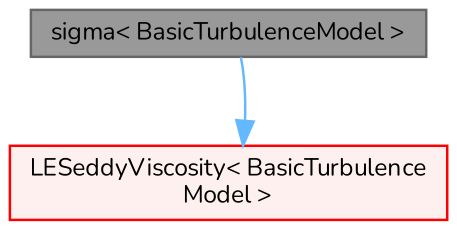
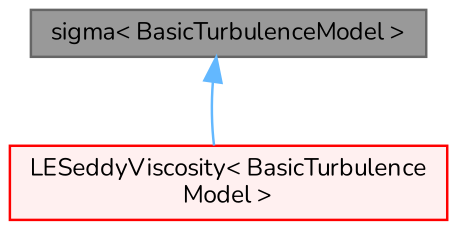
  digraph {
    fontname=Nunito
    node [fontname=Nunito fontsize=10 shape=box style=filled]
    n1 [color=gray40 fillcolor=grey60 fontcolor=black height=0.2 label="sigma\< BasicTurbulenceModel \>" width=0.4]
    n2 [color=red fillcolor="#FFF0F0" height=0.2 label="LESeddyViscosity\< BasicTurbulence\lModel \>" width=0.4]
-   n2 -> n1 [color=steelblue1 dir=back fontname=Nunito fontsize=10 labelfontname=Helvetica labelfontsize=10 style=solid]
+   n1 -> n2 [color=steelblue1 dir=back fontname=Nunito fontsize=10 labelfontname=Helvetica labelfontsize=10 style=solid]
  }
